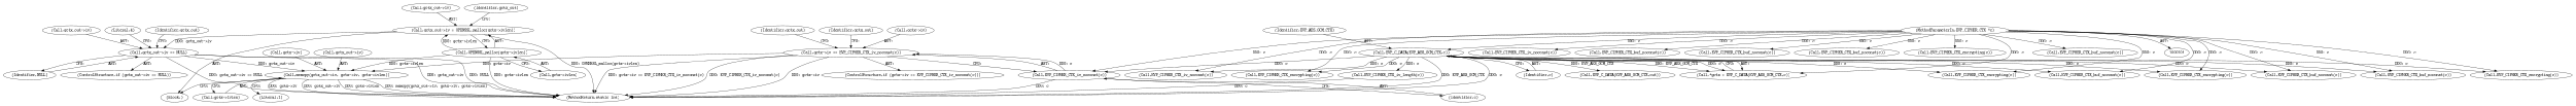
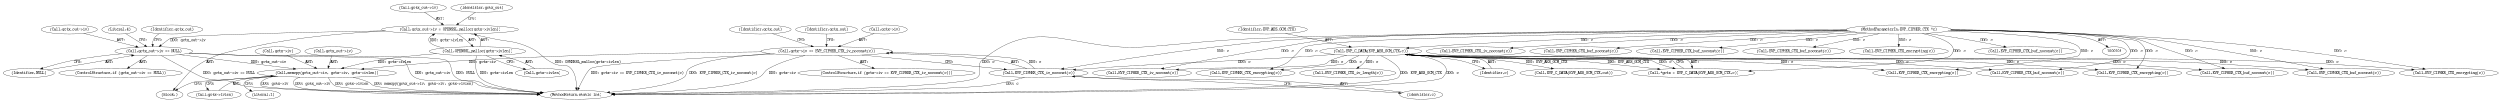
  digraph {
    fontname="Courier Prime"
    node [fontname="Courier Prime"]
    edge [fontname="Courier Prime"]
    n1 [label="(Call,memcpy(gctx_out->iv, gctx->iv, gctx->ivlen))"]
    n2 [label="(MethodReturn,static int)"]
    n3 [label="(Call,gctx->ivlen)"]
    n4 [label="(Block,)"]
    n5 [label="(Literal,1)"]
    n6 [label="(Call,gctx_out->iv == NULL)"]
    n7 [label="(Identifier,NULL)"]
    n8 [label="(ControlStructure,if (gctx_out->iv == NULL))"]
    n9 [label="(Call,gctx_out->iv = OPENSSL_malloc(gctx->ivlen))"]
    n10 [label="(Call,OPENSSL_malloc(gctx->ivlen))"]
    n11 [label="(Call,gctx->ivlen)"]
    n12 [label="(Call,gctx->iv == EVP_CIPHER_CTX_iv_noconst(c))"]
    n13 [label="(Call,EVP_CIPHER_CTX_iv_noconst(c))"]
    n14 [label="(ControlStructure,if (gctx->iv == EVP_CIPHER_CTX_iv_noconst(c)))"]
    n15 [label="(Identifier,c)"]
    n16 [label="(Call,EVP_C_DATA(EVP_AES_GCM_CTX,c))"]
    n17 [label="(Call,EVP_CIPHER_CTX_buf_noconst(c))"]
    n18 [label="(Call,EVP_CIPHER_CTX_buf_noconst(c))"]
    n19 [label="(Call,EVP_CIPHER_CTX_encrypting(c))"]
    n20 [label="(Call,*gctx = EVP_C_DATA(EVP_AES_GCM_CTX,c))"]
    n21 [label="(Identifier,c)"]
    n22 [label="(Call,EVP_CIPHER_CTX_buf_noconst(c))"]
    n23 [label="(Call,EVP_CIPHER_CTX_encrypting(c))"]
    n24 [label="(Call,EVP_CIPHER_CTX_iv_length(c))"]
    n25 [label="(Call,EVP_C_DATA(EVP_AES_GCM_CTX,out))"]
    n26 [label="(Call,EVP_CIPHER_CTX_encrypting(c))"]
    n27 [label="(Call,EVP_CIPHER_CTX_iv_noconst(c))"]
    n28 [label="(Call,EVP_CIPHER_CTX_encrypting(c))"]
    n29 [label="(MethodParameterIn,EVP_CIPHER_CTX *c)"]
    n30 [label="(Call,EVP_CIPHER_CTX_buf_noconst(c))"]
    n31 [label="(Call,EVP_CIPHER_CTX_iv_noconst(c))"]
    n32 [label="(Call,EVP_CIPHER_CTX_buf_noconst(c))"]
    n33 [label="(Call,EVP_CIPHER_CTX_buf_noconst(c))"]
    n34 [label="(Call,EVP_CIPHER_CTX_encrypting(c))"]
    n35 [label="(Call,EVP_CIPHER_CTX_buf_noconst(c))"]
    1000108
    n37 [label="(Call,gctx_out->iv)"]
    n38 [label="(Call,gctx_out->iv)"]
    n39 [label="(Literal,4)"]
    n40 [label="(Identifier,gctx_out)"]
    n41 [label="(Identifier,gctx_out)"]
    n42 [label="(Identifier,gctx_out)"]
    n43 [label="(Identifier,EVP_AES_GCM_CTX)"]
    n44 [label="(Identifier,gctx_out)"]
    n45 [label="(Call,gctx->iv)"]
    n46 [label="(Call,gctx_out->iv)"]
    n47 [label="(Call,gctx->iv)"]
    n1 -> n2 [label="DDG: gctx->ivlen"]
    n1 -> n2 [label="DDG: memcpy(gctx_out->iv, gctx->iv, gctx->ivlen)"]
    n1 -> n2 [label="DDG: gctx->iv"]
    n1 -> n2 [label="DDG: gctx_out->iv"]
    n1 -> n3 [label="CFG: "]
    n1 -> n4 [label="CFG: "]
    n1 -> n5 [label="CFG: "]
    n3 -> n1 [label="AST: "]
    n6 -> n1 [label="DDG: gctx_out->iv"]
    n6 -> n2 [label="DDG: NULL"]
    n6 -> n2 [label="DDG: gctx_out->iv == NULL"]
    n6 -> n2 [label="DDG: gctx_out->iv"]
    n6 -> n7 [label="CFG: "]
    n6 -> n8 [label="AST: "]
    n7 -> n6 [label="AST: "]
    n9 -> n2 [label="DDG: OPENSSL_malloc(gctx->ivlen)"]
    n9 -> n4 [label="AST: "]
    n9 -> n6 [label="DDG: gctx_out->iv"]
-   n9 -> n10 [label="CFG: "]
+   n9 -> n10 [label="AST: "]
    n10 -> n1 [label="DDG: gctx->ivlen"]
    n10 -> n2 [label="DDG: gctx->ivlen"]
    n10 -> n9 [label="AST: "]
    n10 -> n9 [label="DDG: gctx->ivlen"]
    n10 -> n11 [label="CFG: "]
    n11 -> n10 [label="AST: "]
    n12 -> n1 [label="DDG: gctx->iv"]
    n12 -> n2 [label="DDG: gctx->iv"]
    n12 -> n2 [label="DDG: gctx->iv == EVP_CIPHER_CTX_iv_noconst(c)"]
    n12 -> n2 [label="DDG: EVP_CIPHER_CTX_iv_noconst(c)"]
    n12 -> n13 [label="CFG: "]
    n12 -> n14 [label="AST: "]
    n13 -> n2 [label="DDG: c"]
    n13 -> n12 [label="AST: "]
    n13 -> n12 [label="DDG: c"]
    n13 -> n15 [label="CFG: "]
    n15 -> n13 [label="AST: "]
    n16 -> n2 [label="DDG: EVP_AES_GCM_CTX"]
    n16 -> n2 [label="DDG: c"]
    n16 -> n13 [label="DDG: c"]
    n16 -> n17 [label="DDG: c"]
    n16 -> n18 [label="DDG: c"]
    n16 -> n19 [label="DDG: c"]
    n16 -> n20 [label="AST: "]
    n16 -> n20 [label="DDG: EVP_AES_GCM_CTX"]
    n16 -> n20 [label="DDG: c"]
    n16 -> n21 [label="CFG: "]
    n16 -> n22 [label="DDG: c"]
    n16 -> n23 [label="DDG: c"]
    n16 -> n24 [label="DDG: c"]
    n16 -> n25 [label="DDG: EVP_AES_GCM_CTX"]
    n16 -> n26 [label="DDG: c"]
    n16 -> n27 [label="DDG: c"]
    n16 -> n28 [label="DDG: c"]
    n20 -> n16 [label="CFG: "]
    n21 -> n16 [label="AST: "]
-   n24 -> n2 [label="DDG: c"]
+   n29 -> n2 [label="DDG: c"]
    n29 -> n13 [label="DDG: c"]
    n29 -> n16 [label="DDG: c"]
    n29 -> n17 [label="DDG: c"]
    n29 -> n18 [label="DDG: c"]
    n29 -> n19 [label="DDG: c"]
    n29 -> n20 [label="DDG: c"]
    n29 -> n22 [label="DDG: c"]
    n29 -> n23 [label="DDG: c"]
    n29 -> n26 [label="DDG: c"]
    n29 -> n27 [label="DDG: c"]
    n29 -> n28 [label="DDG: c"]
    n29 -> n30 [label="DDG: c"]
    n29 -> n31 [label="DDG: c"]
    n29 -> n32 [label="DDG: c"]
    n29 -> n33 [label="DDG: c"]
    n29 -> n34 [label="DDG: c"]
    n29 -> n35 [label="DDG: c"]
    n29 -> 1000108 [label="AST: "]
    n37 -> n6 [label="AST: "]
    n38 -> n9 [label="AST: "]
    n39 -> n6 [label="CFG: "]
    n40 -> n6 [label="CFG: "]
    n41 -> n12 [label="CFG: "]
    n42 -> n12 [label="CFG: "]
    n43 -> n16 [label="AST: "]
    n44 -> n9 [label="CFG: "]
    n45 -> n1 [label="AST: "]
    n46 -> n1 [label="AST: "]
    n47 -> n12 [label="AST: "]
  }
